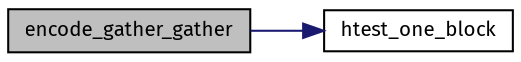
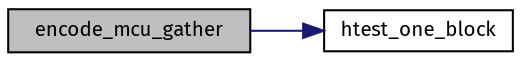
  digraph {
    rankdir=LR
    fontname="Fira Sans"
    node [color=black fontname="Fira Sans" fontsize=10 shape=record]
-   n1 [fillcolor=grey75 fontcolor=black height=0.2 label=encode_gather_gather style=filled width=0.4]
+   n1 [fillcolor=grey75 fontcolor=black height=0.2 label=encode_mcu_gather style=filled width=0.4]
    n2 [height=0.2 label=htest_one_block width=0.4]
    n1 -> n2 [color=midnightblue fontname="Fira Sans" fontsize=10 labelfontname=Helvetica labelfontsize=10 style=solid]
  }
